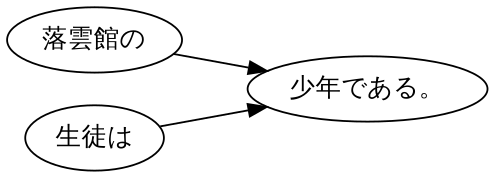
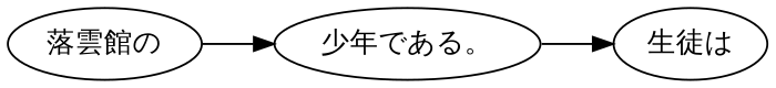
  digraph {
    fontname=Montserrat
    rankdir=LR
    node [fontname=Montserrat]
    edge [fontname=Montserrat]
    n1 [label="落雲館の"]
    n2 [label="少年である。"]
    n3 [label="生徒は"]
    n1 -> n2
-   n3 -> n2
+   n2 -> n3
  }
